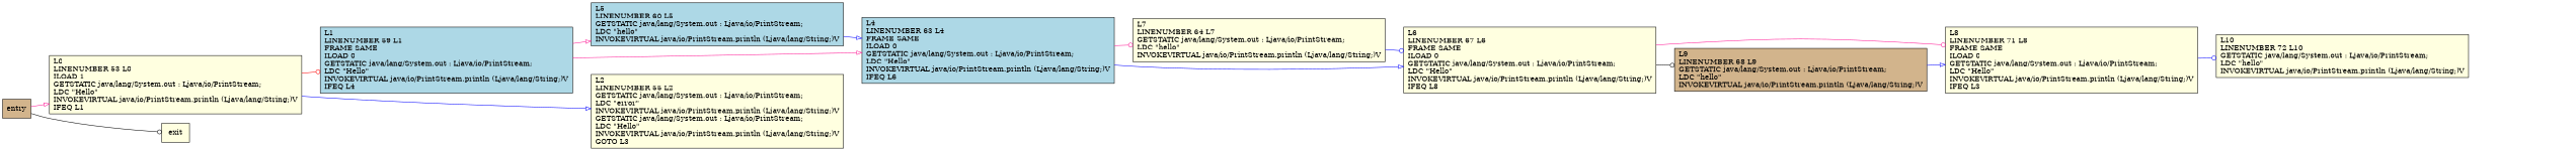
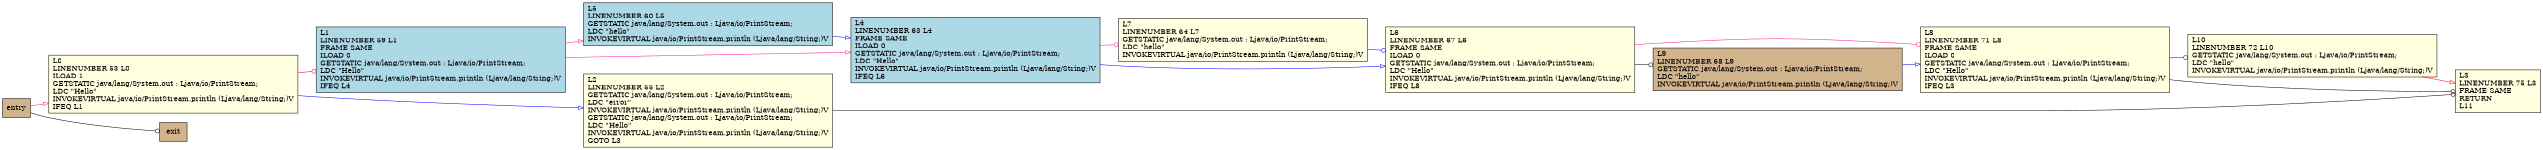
  digraph {
    rankdir=LR
    node [fillcolor=lightyellow shape=record style=filled]
    edge [arrowhead=odot color=blue]
    n1 [label="L7\lLINENUMBER 64 L7\lGETSTATIC java/lang/System.out : Ljava/io/PrintStream;\lLDC \"hello\"\lINVOKEVIRTUAL java/io/PrintStream.println (Ljava/lang/String;)V\l"]
    n2 [label="L6\lLINENUMBER 67 L6\lFRAME SAME\lILOAD 0\lGETSTATIC java/lang/System.out : Ljava/io/PrintStream;\lLDC \"Hello\"\lINVOKEVIRTUAL java/io/PrintStream.println (Ljava/lang/String;)V\lIFEQ L8\l"]
    n3 [label="L8\lLINENUMBER 71 L8\lFRAME SAME\lILOAD 0\lGETSTATIC java/lang/System.out : Ljava/io/PrintStream;\lLDC \"Hello\"\lINVOKEVIRTUAL java/io/PrintStream.println (Ljava/lang/String;)V\lIFEQ L3\l"]
    n4 [fillcolor=tan label="L9\lLINENUMBER 68 L9\lGETSTATIC java/lang/System.out : Ljava/io/PrintStream;\lLDC \"hello\"\lINVOKEVIRTUAL java/io/PrintStream.println (Ljava/lang/String;)V\l"]
    n5 [label="L10\lLINENUMBER 72 L10\lGETSTATIC java/lang/System.out : Ljava/io/PrintStream;\lLDC \"hello\"\lINVOKEVIRTUAL java/io/PrintStream.println (Ljava/lang/String;)V\l"]
+   n6 [label="L3\lLINENUMBER 75 L3\lFRAME SAME\lRETURN\lL11\l"]
    n7 [fillcolor=lightblue label="L5\lLINENUMBER 60 L5\lGETSTATIC java/lang/System.out : Ljava/io/PrintStream;\lLDC \"hello\"\lINVOKEVIRTUAL java/io/PrintStream.println (Ljava/lang/String;)V\l"]
    n8 [fillcolor=lightblue label="L4\lLINENUMBER 63 L4\lFRAME SAME\lILOAD 0\lGETSTATIC java/lang/System.out : Ljava/io/PrintStream;\lLDC \"Hello\"\lINVOKEVIRTUAL java/io/PrintStream.println (Ljava/lang/String;)V\lIFEQ L6\l"]
    n9 [fillcolor=lightblue label="L1\lLINENUMBER 59 L1\lFRAME SAME\lILOAD 0\lGETSTATIC java/lang/System.out : Ljava/io/PrintStream;\lLDC \"Hello\"\lINVOKEVIRTUAL java/io/PrintStream.println (Ljava/lang/String;)V\lIFEQ L4\l"]
    n10 [label="L0\lLINENUMBER 53 L0\lILOAD 1\lGETSTATIC java/lang/System.out : Ljava/io/PrintStream;\lLDC \"Hello\"\lINVOKEVIRTUAL java/io/PrintStream.println (Ljava/lang/String;)V\lIFEQ L1\l"]
    n11 [label="L2\lLINENUMBER 55 L2\lGETSTATIC java/lang/System.out : Ljava/io/PrintStream;\lLDC \"error\"\lINVOKEVIRTUAL java/io/PrintStream.println (Ljava/lang/String;)V\lGETSTATIC java/lang/System.out : Ljava/io/PrintStream;\lLDC \"Hello\"\lINVOKEVIRTUAL java/io/PrintStream.println (Ljava/lang/String;)V\lGOTO L3\l"]
    entry [fillcolor=tan]
-   exit
+   exit [fillcolor=tan]
    n1 -> n2
    n2 -> n3 [color=deeppink]
    n2 -> n4 [color=black]
    n3 -> n5
+   n3 -> n6 [color=black]
    n4 -> n3 [arrowhead=onormal]
+   n5 -> n6 [arrowhead=onormal color=red]
    n7 -> n8 [arrowhead=onormal]
    n8 -> n1 [color=deeppink]
    n8 -> n2 [arrowhead=onormal]
    n9 -> n7 [arrowhead=onormal color=deeppink]
    n9 -> n8 [arrowhead=onormal color=deeppink]
    n10 -> n9 [color=red]
    n10 -> n11 [arrowhead=onormal]
+   n11 -> n6 [color=black]
    entry -> n10 [arrowhead=onormal color=deeppink]
    entry -> exit [color=black]
  }
